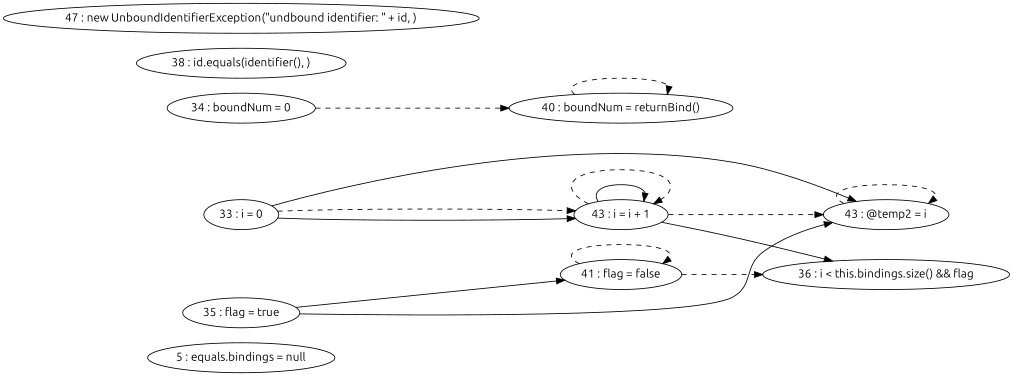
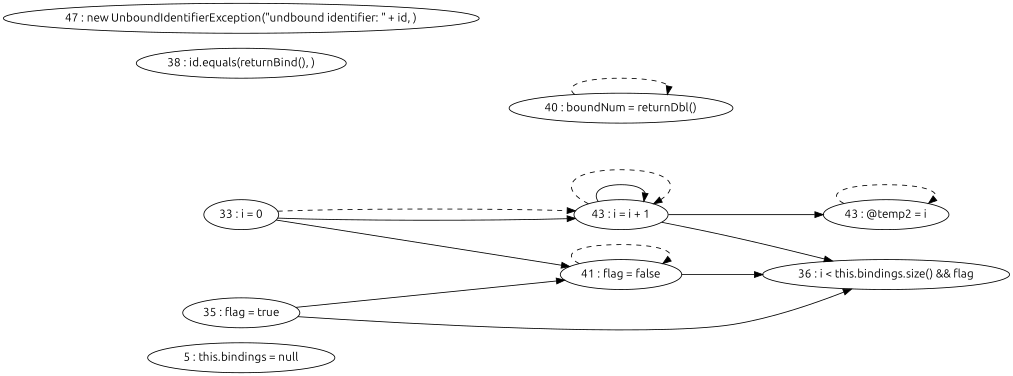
  digraph {
    fontname=Ubuntu
    rankdir=LR
    node [fontname=Ubuntu]
    edge [fontname=Ubuntu]
-   "5 : this.bindings = null" [label="5 : equals.bindings = null"]
+   "5 : this.bindings = null"
    "33 : i = 0"
    "43 : @temp2 = i"
    "43 : i = i + 1"
    "36 : i < this.bindings.size() && flag"
-   "34 : boundNum = 0"
-   "40 : boundNum = returnDbl()" [label="40 : boundNum = returnBind()"]
+   "40 : boundNum = returnDbl()"
    "35 : flag = true"
    "41 : flag = false"
-   "38 : id.equals(returnBind(), )" [label="38 : id.equals(identifier(), )"]
+   "38 : id.equals(returnBind(), )"
    "47 : new UnboundIdentifierException(\"undbound identifier: \" + id, )"
-   "33 : i = 0" -> "43 : @temp2 = i"
+   "33 : i = 0" -> "41 : flag = false"
    "33 : i = 0" -> "43 : i = i + 1"
    "33 : i = 0" -> "43 : i = i + 1" [style=dashed]
    "43 : @temp2 = i" -> "43 : @temp2 = i" [style=dashed]
-   "43 : i = i + 1" -> "43 : @temp2 = i" [style=dashed]
+   "43 : i = i + 1" -> "43 : @temp2 = i"
    "43 : i = i + 1" -> "43 : i = i + 1"
    "43 : i = i + 1" -> "43 : i = i + 1" [style=dashed]
    "43 : i = i + 1" -> "36 : i < this.bindings.size() && flag"
-   "34 : boundNum = 0" -> "40 : boundNum = returnDbl()" [style=dashed]
    "40 : boundNum = returnDbl()" -> "40 : boundNum = returnDbl()" [style=dashed]
-   "35 : flag = true" -> "43 : @temp2 = i"
+   "35 : flag = true" -> "36 : i < this.bindings.size() && flag"
    "35 : flag = true" -> "41 : flag = false" [style=solid]
-   "41 : flag = false" -> "36 : i < this.bindings.size() && flag" [style=dashed]
+   "41 : flag = false" -> "36 : i < this.bindings.size() && flag"
    "41 : flag = false" -> "41 : flag = false" [style=dashed]
  }
